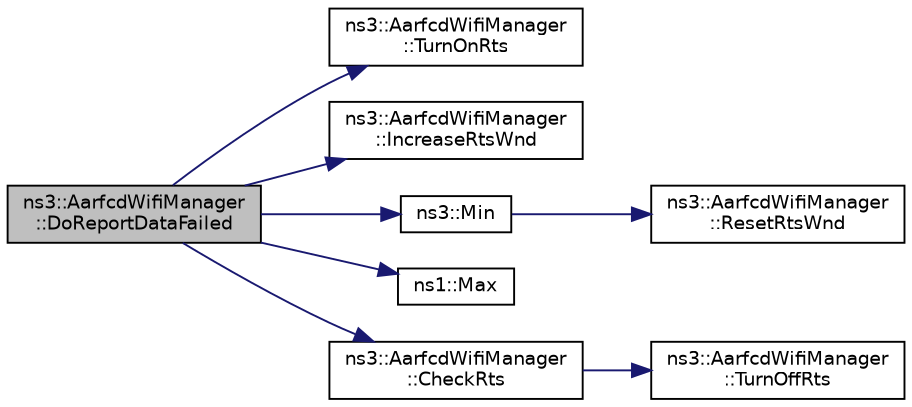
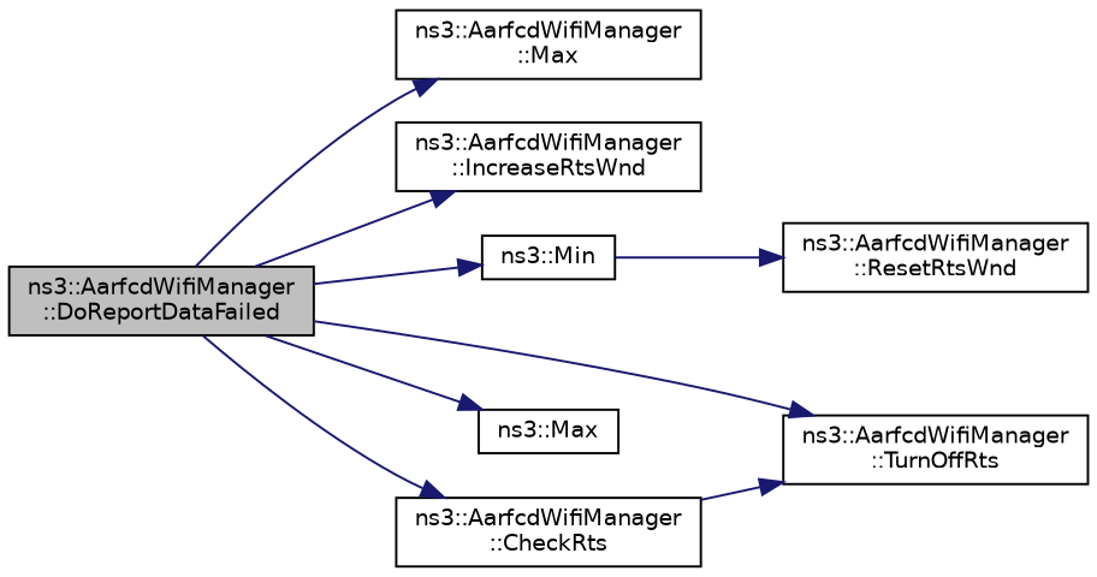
  digraph {
    rankdir=LR
    node [color=black fillcolor=white fontname=Helvetica fontsize=10 shape=record style=filled]
    edge [color=midnightblue fontname=Helvetica fontsize=10 labelfontname=Helvetica labelfontsize=10 style=solid]
    n1 [fillcolor=grey75 fontcolor=black height=0.2 label="ns3::AarfcdWifiManager\l::DoReportDataFailed" width=0.4]
-   n2 [height=0.2 label="ns3::AarfcdWifiManager\l::TurnOnRts" width=0.4]
+   n2 [height=0.2 label="ns3::AarfcdWifiManager\l::Max" width=0.4]
    n3 [height=0.2 label="ns3::AarfcdWifiManager\l::IncreaseRtsWnd" width=0.4]
    n4 [height=0.2 label="ns3::AarfcdWifiManager\l::TurnOffRts" width=0.4]
    n5 [height=0.2 label="ns3::Min" width=0.4]
-   n6 [height=0.2 label="ns1::Max" width=0.4]
+   n6 [height=0.2 label="ns3::Max" width=0.4]
    n7 [height=0.2 label="ns3::AarfcdWifiManager\l::CheckRts" width=0.4]
    n8 [height=0.2 label="ns3::AarfcdWifiManager\l::ResetRtsWnd" width=0.4]
    n1 -> n2
    n1 -> n3
+   n1 -> n4
    n1 -> n5
    n1 -> n6
    n1 -> n7
    n5 -> n8
    n7 -> n4
  }
